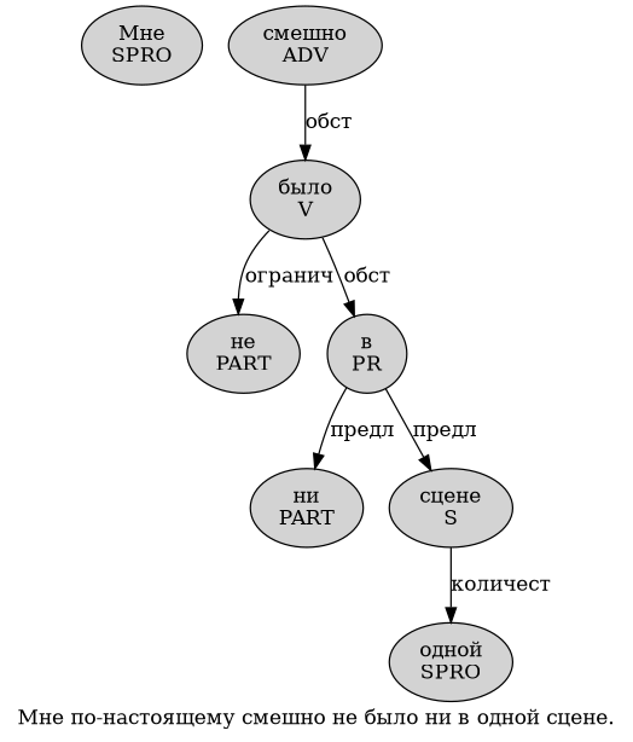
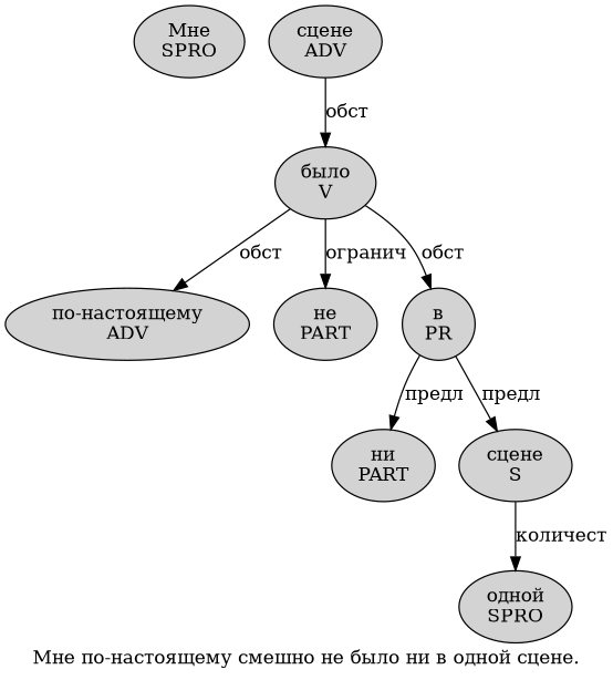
  digraph {
    label="Мне по-настоящему смешно не было ни в одной сцене."
    node [fillcolor=lightgray penwidth=1 shape=ellipse style=filled]
    n1 [label="Мне\nSPRO"]
-   n3 [label="смешно\nADV"]
+   n2 [label="по-настоящему\nADV"]
+   n3 [label="сцене\nADV"]
    n4 [label="было\nV"]
    n5 [label="не\nPART"]
    n6 [label="в\nPR"]
    n7 [label="ни\nPART"]
    n8 [label="сцене\nS"]
    n9 [label="одной\nSPRO"]
    n3 -> n4 [label="обст"]
+   n4 -> n2 [label="обст"]
    n4 -> n5 [label="огранич"]
    n4 -> n6 [label="обст"]
    n6 -> n7 [label="предл"]
    n6 -> n8 [label="предл"]
    n8 -> n9 [label="количест"]
  }
